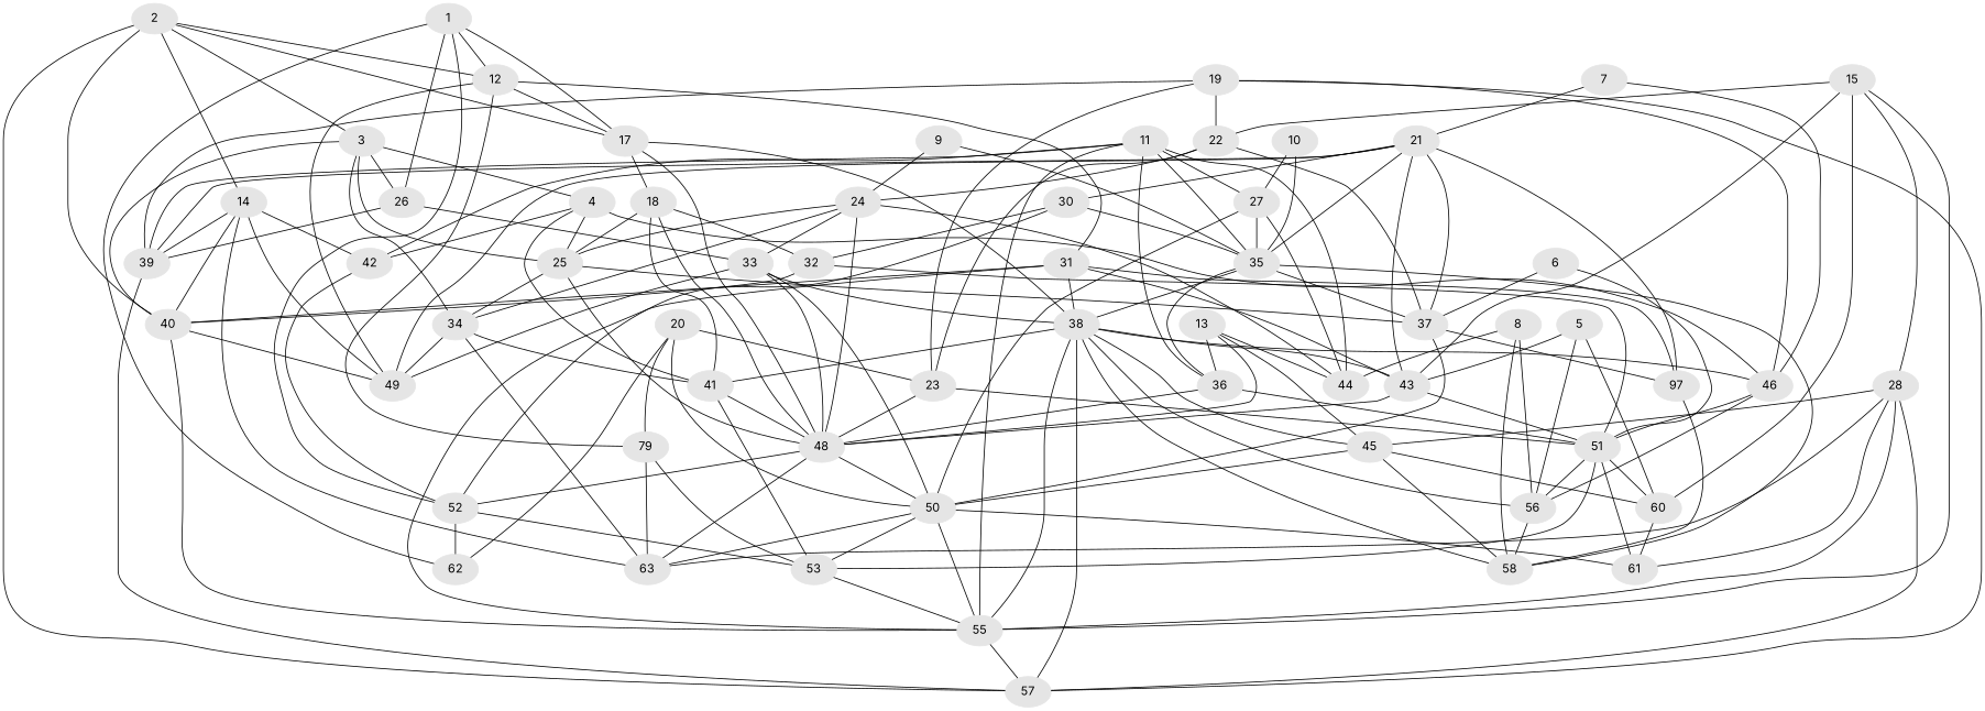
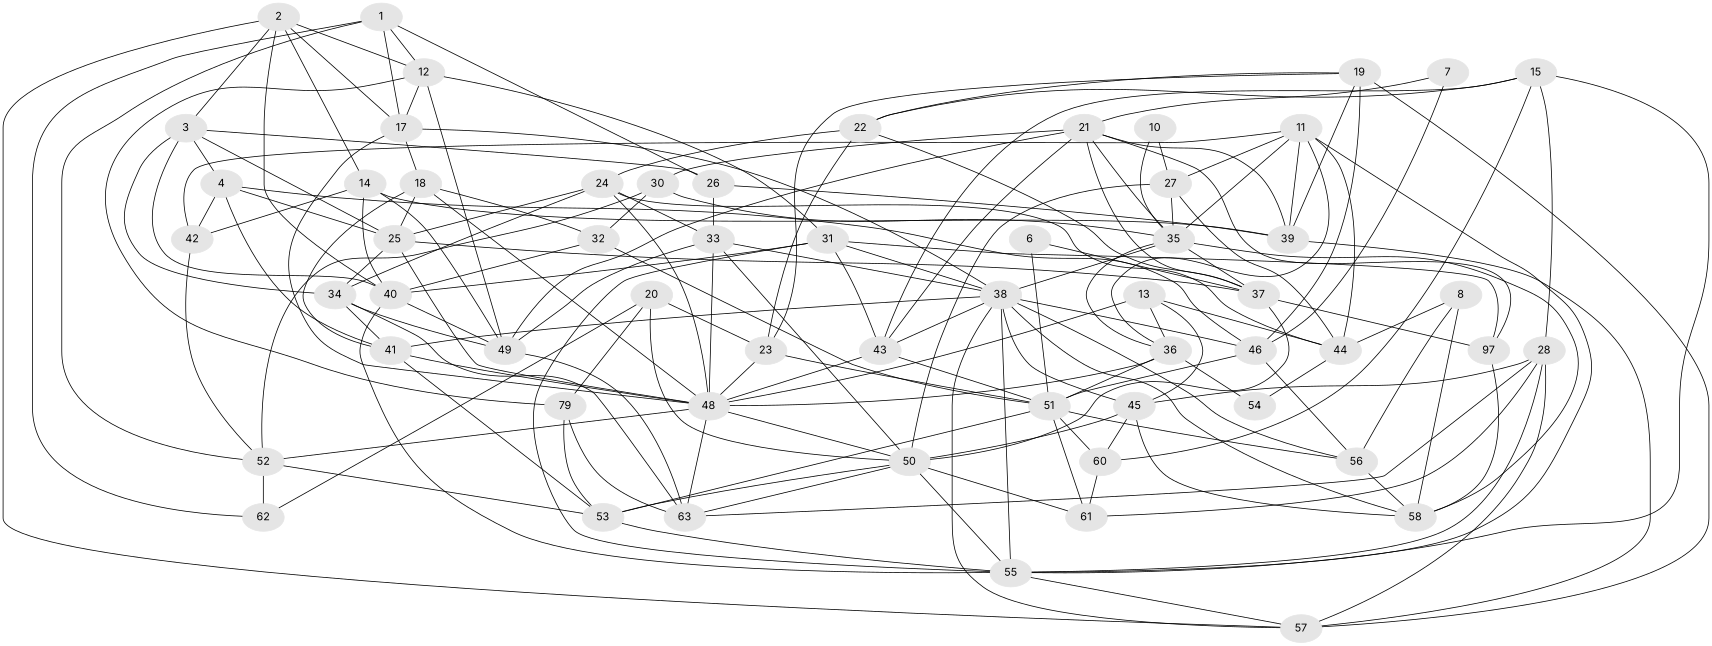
  graph {
    fontname=Inter
    node [color=gray90 fontname=Inter style=filled]
    edge [fontname=Inter weight=1.0]
    1
    12
    17
    26
    52
    62
    n7 [label=79]
    31
    49
    48
    18
    38
    39
    33
    53
    2
    3
    14
    40
    57
    4
    25
    34
    42
    55
    41
    46
    37
    63
    56
    51
-   5
    43
    60
    58
    61
    6
    50
    n39 [label=97]
    7
    21
    35
    30
    8
    44
-   9
+   54
    24
    36
    10
    27
    11
    13
    45
    15
    22
    28
    23
    32
    19
    20
    1 -- 12
    1 -- 17
    1 -- 26
    1 -- 52
    1 -- 62
    12 -- 17
    12 -- n7
    12 -- 31
    12 -- 49
    17 -- 48
    17 -- 18
    17 -- 38
    26 -- 39
    26 -- 33
    52 -- 62
    52 -- 53
    n7 -- 53
    n7 -- 63
    31 -- 38
    31 -- 40
    31 -- 55
    31 -- 43
    31 -- n39
-   14 -- 63
+   49 -- 63
    48 -- 52
    48 -- 63
    48 -- 50
    18 -- 48
    18 -- 25
    18 -- 41
    18 -- 32
    38 -- 57
    38 -- 55
    38 -- 41
    38 -- 46
    38 -- 56
    38 -- 43
    38 -- 58
    38 -- 45
    39 -- 57
    33 -- 49
    33 -- 48
    33 -- 38
    33 -- 50
    53 -- 55
    2 -- 12
    2 -- 17
    2 -- 3
    2 -- 14
    2 -- 40
    2 -- 57
    3 -- 26
    3 -- 40
    3 -- 4
    3 -- 25
    3 -- 34
    14 -- 49
    14 -- 39
    14 -- 40
    14 -- 42
    40 -- 49
    40 -- 55
    4 -- 25
    4 -- 42
    4 -- 41
    4 -- 46
    25 -- 48
    25 -- 34
    25 -- 37
    34 -- 49
    34 -- 41
    34 -- 63
    42 -- 52
    55 -- 57
    41 -- 48
    41 -- 53
    46 -- 56
    46 -- 51
    37 -- 50
    37 -- n39
    56 -- 58
    51 -- 53
    51 -- 56
    51 -- 60
    51 -- 61
-   5 -- 56
-   5 -- 43
-   5 -- 60
    43 -- 48
    43 -- 51
    60 -- 61
    6 -- 37
    6 -- 51
    50 -- 53
    50 -- 55
    50 -- 63
    50 -- 61
    n39 -- 58
    7 -- 46
    7 -- 21
    21 -- 49
    21 -- 39
    21 -- 37
    21 -- 43
    21 -- n39
    21 -- 35
    21 -- 30
    35 -- 38
    35 -- 37
    35 -- 58
    35 -- 36
    30 -- 52
    30 -- 35
    30 -- 32
    8 -- 56
    8 -- 58
    8 -- 44
-   9 -- 35
-   9 -- 24
+   44 -- 54
    24 -- 48
    24 -- 33
    24 -- 25
    24 -- 34
    24 -- 44
    36 -- 48
    36 -- 51 [weight=2.0]
+   36 -- 54
    10 -- 35
    10 -- 27
    27 -- 50 [weight=2.0]
    27 -- 35
    27 -- 44
    11 -- 39
    11 -- 42
    11 -- 55
    11 -- 35
    11 -- 44
    11 -- 36
    11 -- 27
    13 -- 48
    13 -- 44
    13 -- 36
    13 -- 45
    45 -- 60
    45 -- 58
    45 -- 50
    15 -- 55
    15 -- 43
    15 -- 60
    15 -- 22
    15 -- 28
    22 -- 37
    22 -- 24
    22 -- 23
    28 -- 57
    28 -- 55
    28 -- 63
    28 -- 61
    28 -- 45
    23 -- 48
    23 -- 51
    32 -- 40
    32 -- 51
    19 -- 39
    19 -- 57
    19 -- 46
    19 -- 22
    19 -- 23
    20 -- 62
    20 -- n7
    20 -- 50
    20 -- 23
  }
